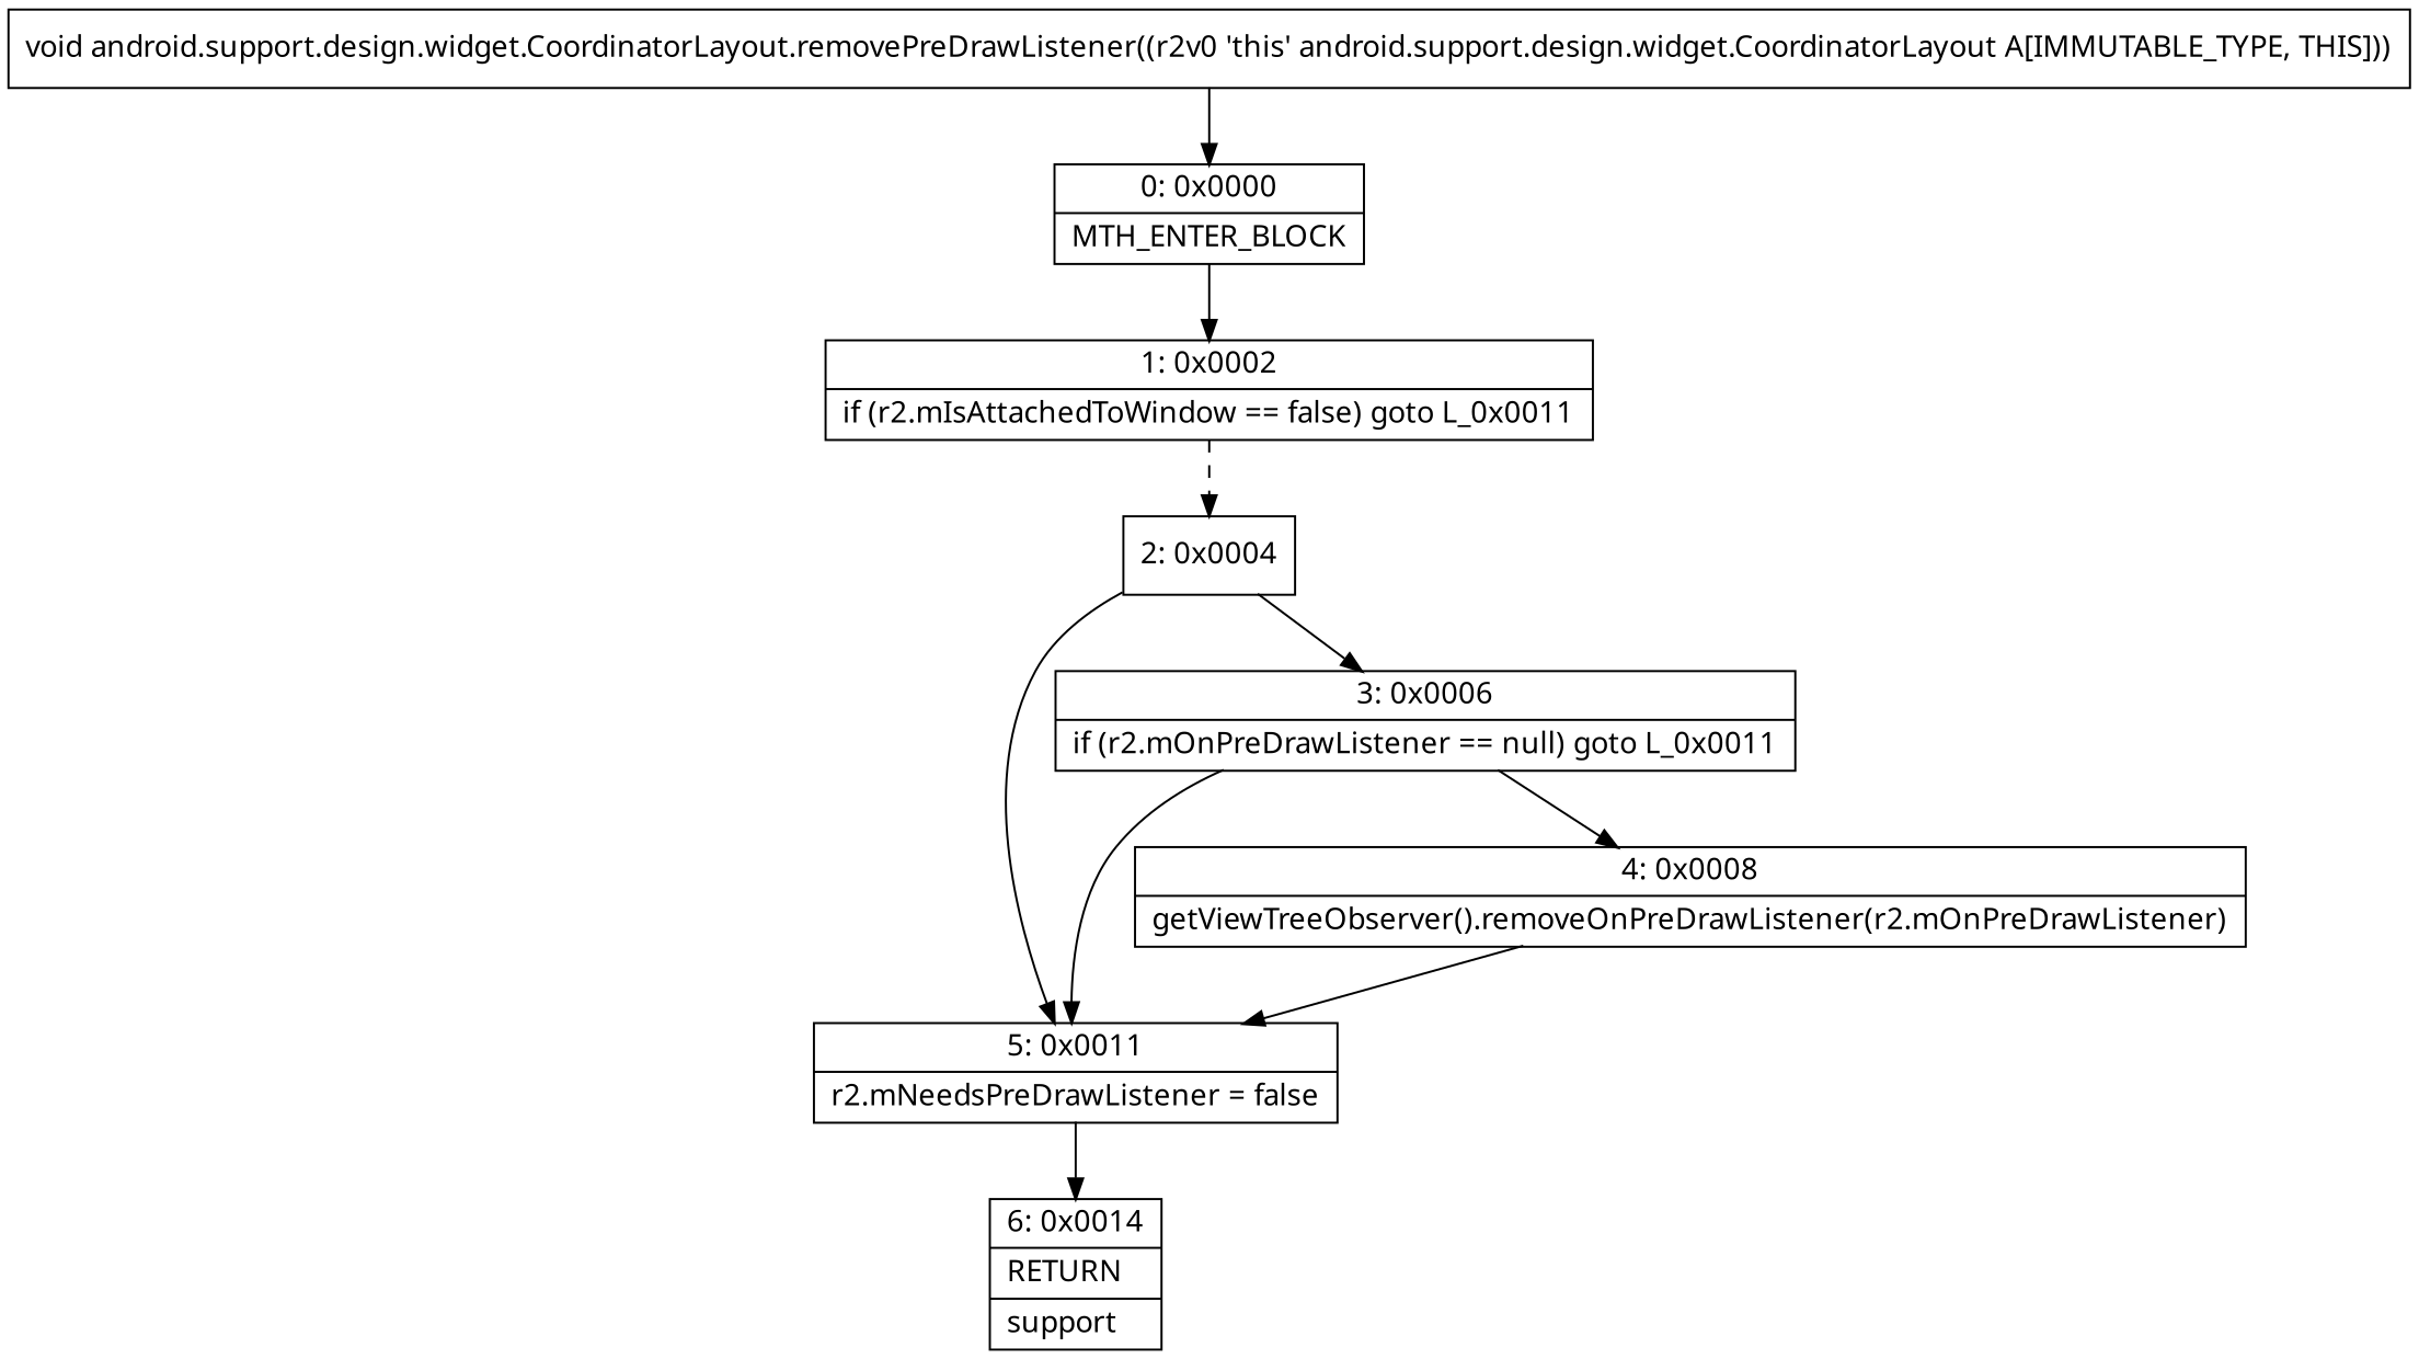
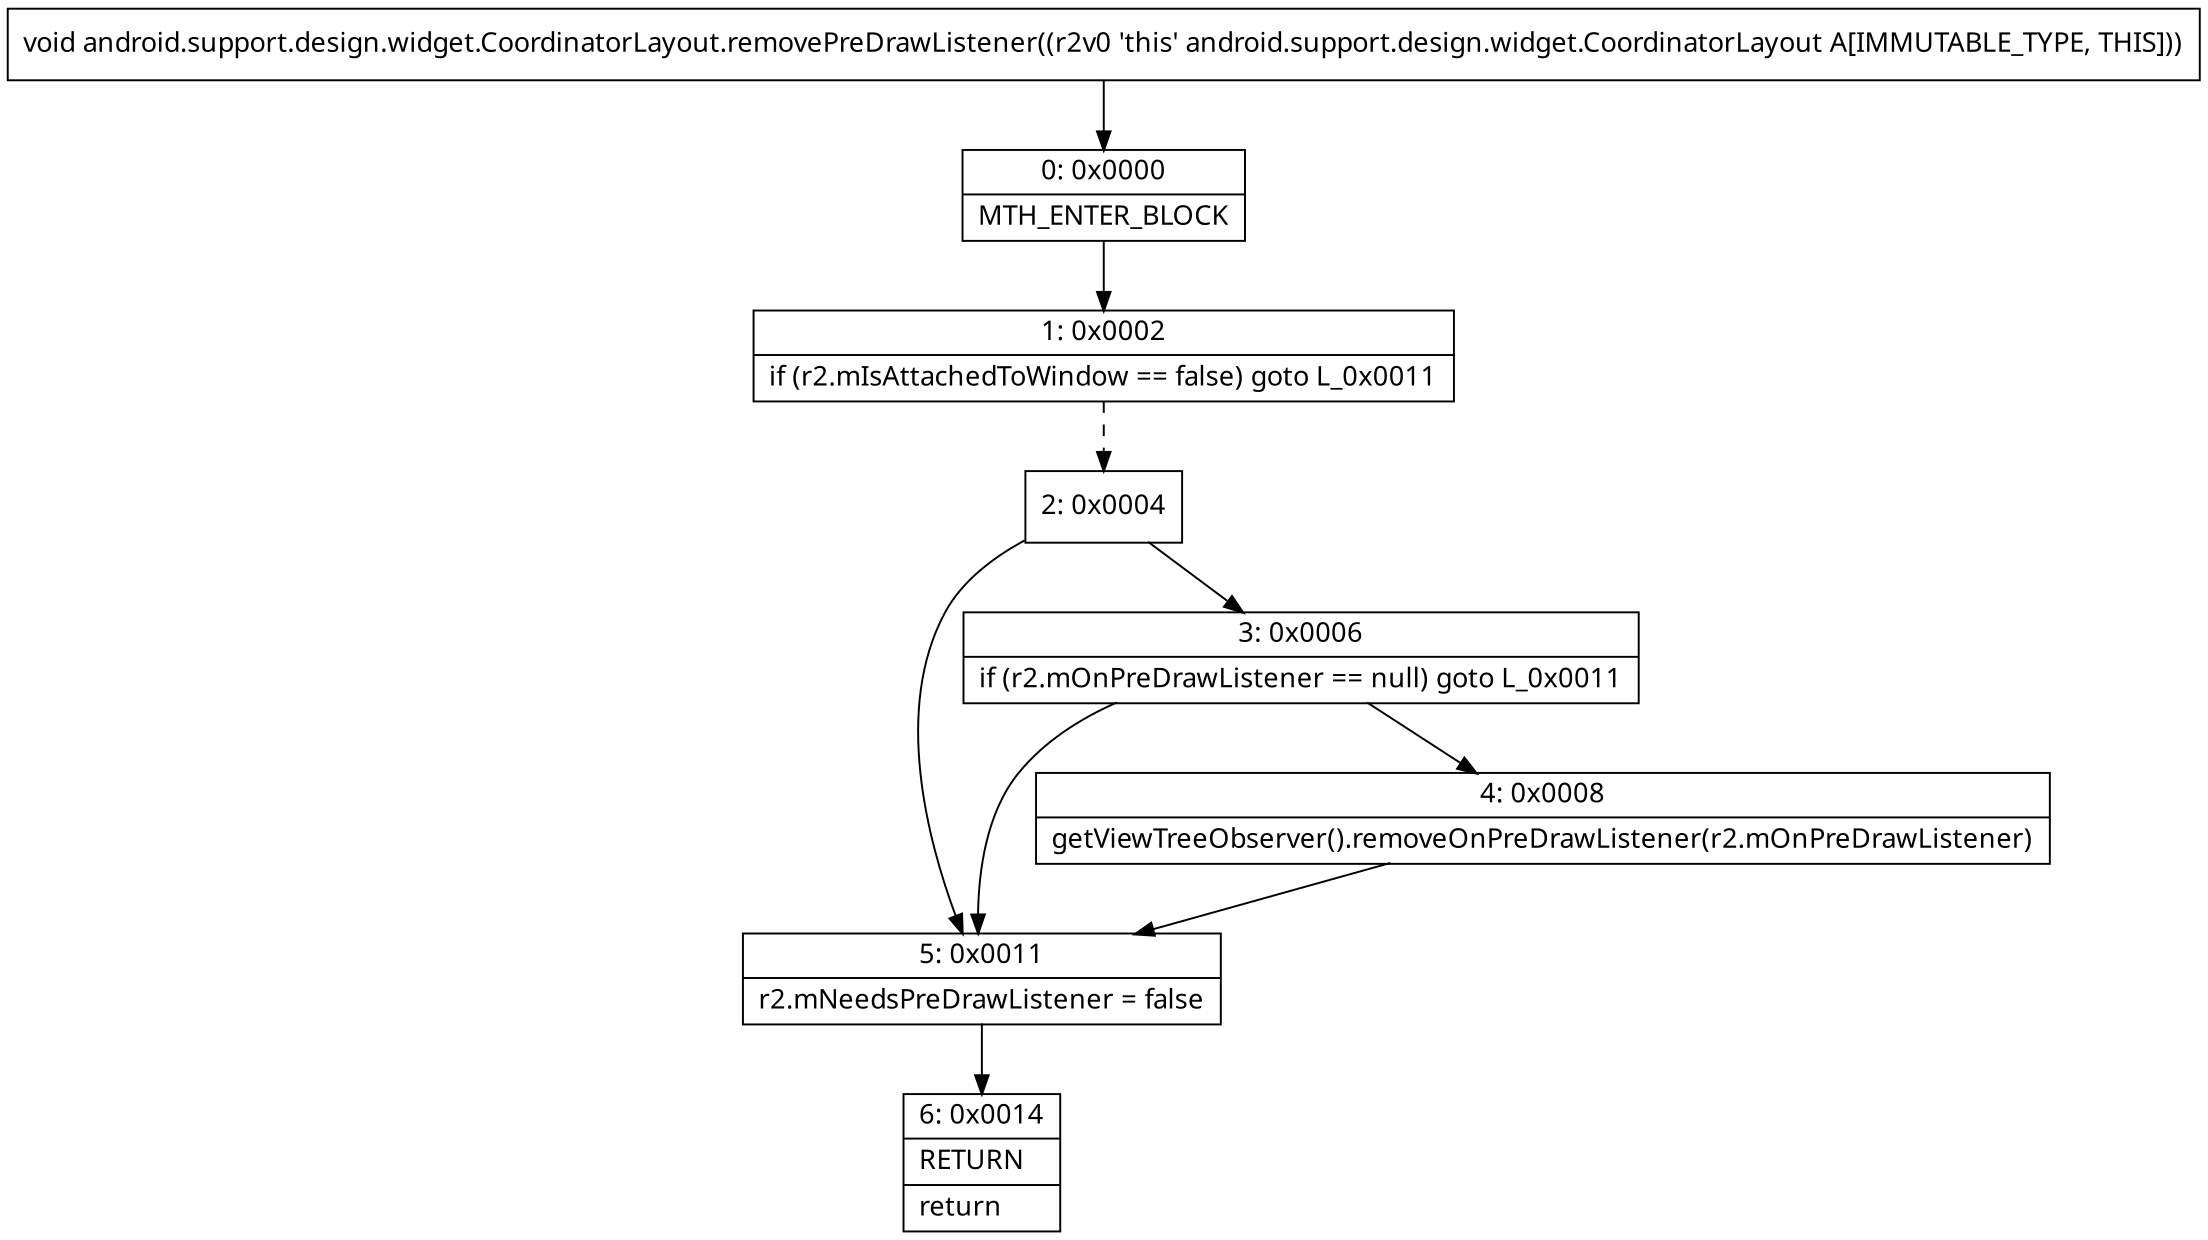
  digraph {
    fontname="Noto Sans"
    node [fontname="Noto Sans" shape=record]
    edge [fontname="Noto Sans"]
    n1 [label="{0\:\ 0x0000|MTH_ENTER_BLOCK\l}"]
    n2 [label="{1\:\ 0x0002|if (r2.mIsAttachedToWindow == false) goto L_0x0011\l}"]
    n3 [label="{2\:\ 0x0004}"]
    n4 [label="{5\:\ 0x0011|r2.mNeedsPreDrawListener = false\l}"]
    n5 [label="{3\:\ 0x0006|if (r2.mOnPreDrawListener == null) goto L_0x0011\l}"]
-   n6 [label="{6\:\ 0x0014|RETURN\l|support\l}"]
+   n6 [label="{6\:\ 0x0014|RETURN\l|return\l}"]
    n7 [label="{4\:\ 0x0008|getViewTreeObserver().removeOnPreDrawListener(r2.mOnPreDrawListener)\l}"]
    n8 [label="{void android.support.design.widget.CoordinatorLayout.removePreDrawListener((r2v0 'this' android.support.design.widget.CoordinatorLayout A[IMMUTABLE_TYPE, THIS])) }"]
    n1 -> n2
    n2 -> n3 [style=dashed]
    n3 -> n4
    n3 -> n5
    n4 -> n6
    n5 -> n4
    n5 -> n7 [style=solid]
    n7 -> n4
    n8 -> n1
  }
